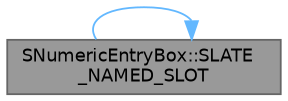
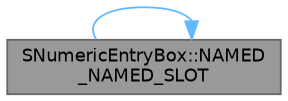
  digraph {
    rankdir=RL
-   n1 [color=gray40 fillcolor=grey60 fontcolor=black fontname=Helvetica fontsize=10 height=0.2 label="SNumericEntryBox::SLATE\l_NAMED_SLOT" shape=box style=filled width=0.4]
+   n1 [color=gray40 fillcolor=grey60 fontcolor=black fontname=Helvetica fontsize=10 height=0.2 label="SNumericEntryBox::NAMED\l_NAMED_SLOT" shape=box style=filled width=0.4]
    n1 -> n1 [color=steelblue1 dir=back fontname=Helvetica fontsize=10 labelfontname=Helvetica labelfontsize=10 style=solid]
  }
